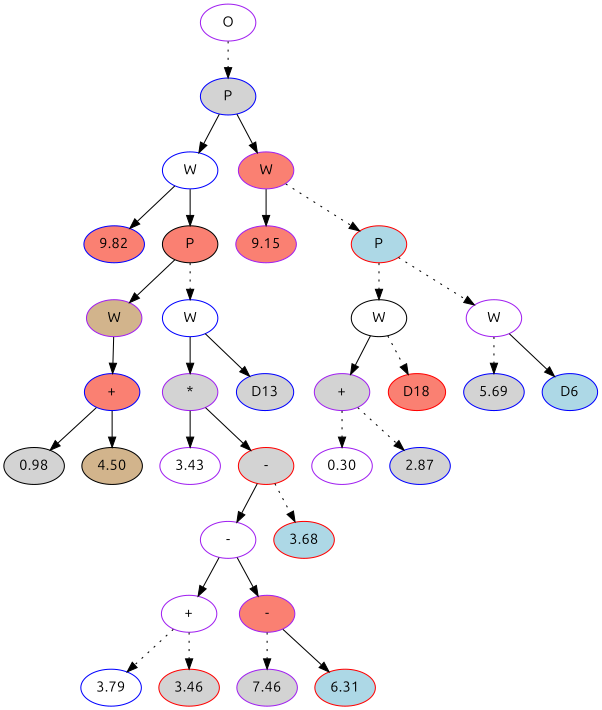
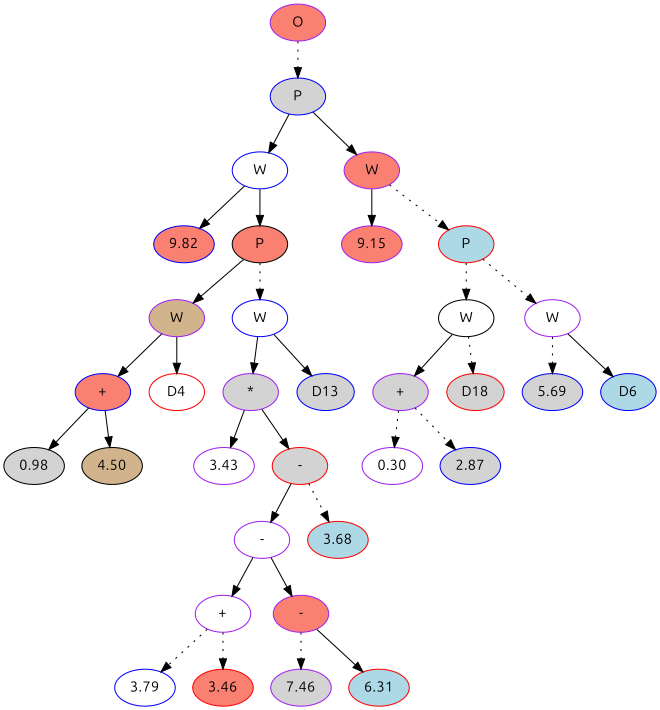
  digraph {
    fontname=Ubuntu
    node [color=purple fillcolor=lightgrey fontname=Ubuntu style=filled]
    edge [fontname=Ubuntu style=solid]
-   n1 [fillcolor=white label=O]
+   n1 [fillcolor=salmon label=O]
    n2 [color=blue label=P]
    n3 [color=blue fillcolor=white label=W]
    n4 [fillcolor=salmon label=W]
    n5 [color=blue fillcolor=salmon label=9.82]
    n6 [color=black fillcolor=salmon label=P]
    n7 [fillcolor=salmon label=9.15]
    n8 [color=red fillcolor=lightblue label=P]
    n9 [fillcolor=tan label=W]
    n10 [color=blue fillcolor=white label=W]
    n11 [color=blue fillcolor=salmon label="+"]
+   n12 [color=red fillcolor=white label=D4]
    n13 [label="*"]
    n14 [color=blue label=D13]
    n15 [color=black label=0.98]
    n16 [color=black fillcolor=tan label=4.50]
    n17 [fillcolor=white label=3.43]
    n18 [color=red label="-"]
    n19 [fillcolor=white label="-"]
    n20 [color=red fillcolor=lightblue label=3.68]
    n21 [fillcolor=white label="+"]
    n22 [fillcolor=salmon label="-"]
    n23 [color=blue fillcolor=white label=3.79]
-   n24 [color=red label=3.46]
+   n24 [color=red fillcolor=salmon label=3.46]
    n25 [label=7.46]
    n26 [color=red fillcolor=lightblue label=6.31]
    n27 [color=black fillcolor=white label=W]
    n28 [fillcolor=white label=W]
    n29 [label="+"]
-   n30 [color=red fillcolor=salmon label=D18]
+   n30 [color=red label=D18]
    n31 [color=blue label=5.69]
    n32 [color=blue fillcolor=lightblue label=D6]
    n33 [fillcolor=white label=0.30]
    n34 [color=blue label=2.87]
    n1 -> n2 [style=dotted]
    n2 -> n3
    n2 -> n4
    n3 -> n5
    n3 -> n6
    n4 -> n7
    n4 -> n8 [style=dotted]
    n6 -> n9
    n6 -> n10 [style=dotted]
    n8 -> n27 [style=dotted]
    n8 -> n28 [style=dotted]
    n9 -> n11
+   n9 -> n12
    n10 -> n13
    n10 -> n14
    n11 -> n15
    n11 -> n16
    n13 -> n17
    n13 -> n18
    n18 -> n19
    n18 -> n20 [style=dotted]
    n19 -> n21
    n19 -> n22
    n21 -> n23 [style=dotted]
    n21 -> n24 [style=dotted]
    n22 -> n25 [style=dotted]
    n22 -> n26
    n27 -> n29
    n27 -> n30 [style=dotted]
    n28 -> n31 [style=dotted]
    n28 -> n32
    n29 -> n33 [style=dotted]
    n29 -> n34 [style=dotted]
  }
